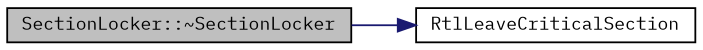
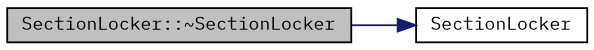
  digraph {
    rankdir=LR
    fontname="IBM Plex Mono"
    node [color=black fontname="IBM Plex Mono" fontsize=10 shape=record style=filled]
    n1 [fillcolor=grey75 fontcolor=black height=0.2 label="SectionLocker::~SectionLocker" width=0.4]
-   n2 [fillcolor=white height=0.2 label=RtlLeaveCriticalSection width=0.4]
+   n2 [fillcolor=white height=0.2 label=SectionLocker width=0.4]
    n1 -> n2 [color=midnightblue fontname="IBM Plex Mono" fontsize=10 labelfontname=Helvetica labelfontsize=10 style=solid]
  }
